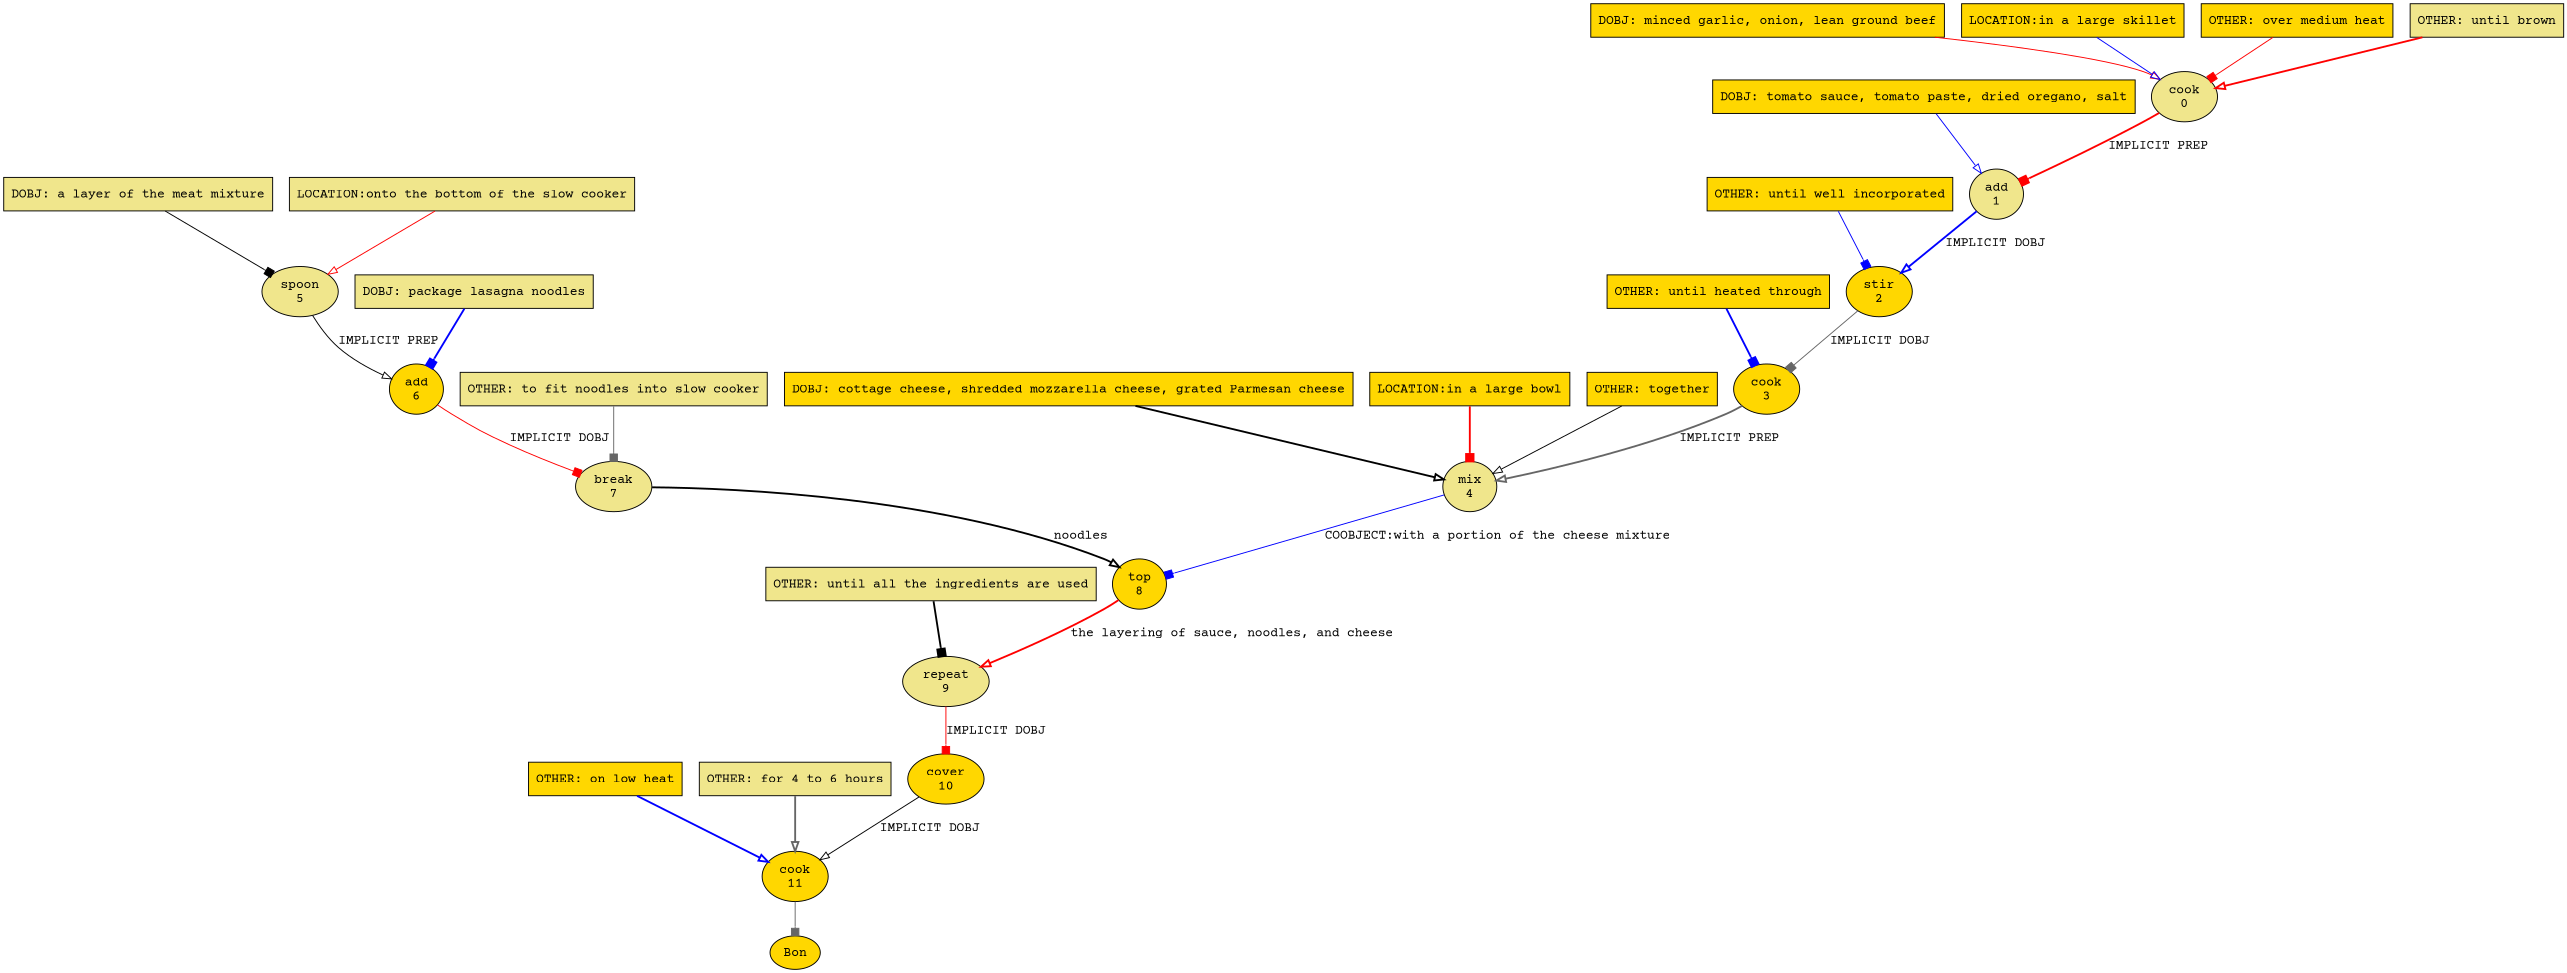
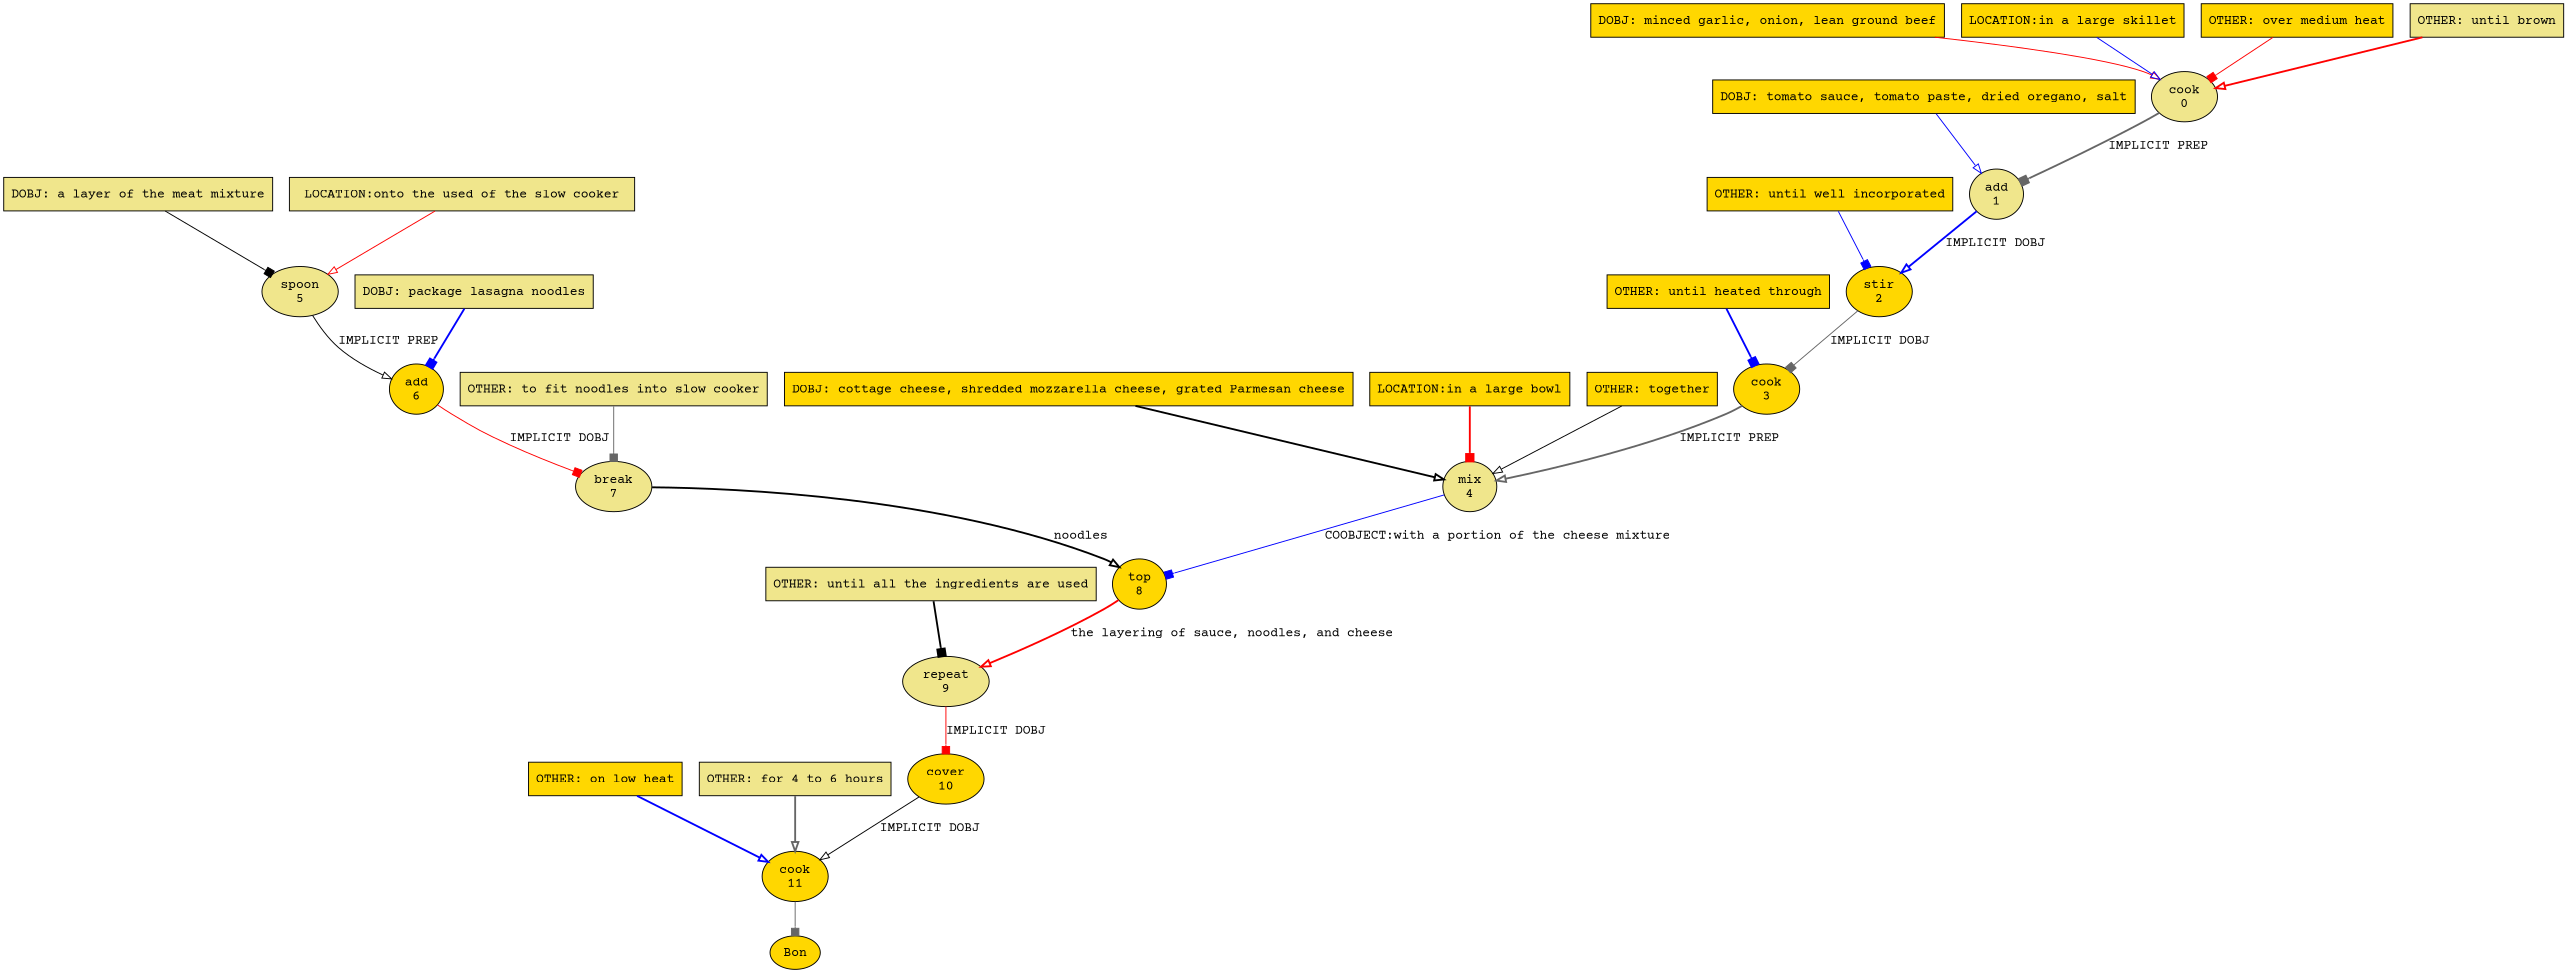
  digraph {
    fontname="Courier Prime"
    node [fillcolor=gold fontname="Courier Prime" shape=box style=filled]
    edge [arrowhead=onormal color=red fontname="Courier Prime" style=solid]
    n1 [fillcolor=khaki label="cook\n0" shape=oval]
    n2 [fillcolor=khaki label="add\n1" shape=oval]
    n3 [label="stir\n2" shape=oval]
    n4 [label="cook\n3" shape=oval]
    n5 [fillcolor=khaki label="mix\n4" shape=oval]
    n6 [label="top\n8" shape=oval]
    n7 [fillcolor=khaki label="repeat\n9" shape=oval]
    n8 [fillcolor=khaki label="spoon\n5" shape=oval]
    n9 [label="add\n6" shape=oval]
    n10 [fillcolor=khaki label="break\n7" shape=oval]
    n11 [label="cover\n10" shape=oval]
    n12 [label="cook\n11" shape=oval]
    n13 [label=Bon shape=oval]
    n14 [label="DOBJ: minced garlic, onion, lean ground beef"]
    n15 [label="LOCATION:in a large skillet"]
    n16 [label="OTHER: over medium heat"]
    n17 [fillcolor=khaki label="OTHER: until brown"]
    n18 [fillcolor=khaki label="DOBJ: a layer of the meat mixture"]
-   n19 [fillcolor=khaki label="LOCATION:onto the bottom of the slow cooker"]
+   n19 [fillcolor=khaki label="LOCATION:onto the used of the slow cooker"]
    n20 [label="DOBJ: tomato sauce, tomato paste, dried oregano, salt"]
    n21 [label="OTHER: until well incorporated"]
    n22 [label="OTHER: until heated through"]
    n23 [label="DOBJ: cottage cheese, shredded mozzarella cheese, grated Parmesan cheese"]
    n24 [label="LOCATION:in a large bowl"]
    n25 [label="OTHER: together"]
    n26 [fillcolor=khaki label="DOBJ: package lasagna noodles"]
    n27 [fillcolor=khaki label="OTHER: to fit noodles into slow cooker"]
    n28 [fillcolor=khaki label="OTHER: until all the ingredients are used"]
    n29 [label="OTHER: on low heat"]
    n30 [fillcolor=khaki label="OTHER: for 4 to 6 hours"]
-   n1 -> n2 [arrowhead=box label="IMPLICIT PREP" style=bold]
+   n1 -> n2 [arrowhead=box color=gray40 label="IMPLICIT PREP" style=bold]
    n2 -> n3 [color=blue label="IMPLICIT DOBJ" style=bold]
    n3 -> n4 [arrowhead=box color=gray40 label="IMPLICIT DOBJ"]
    n4 -> n5 [color=gray40 label="IMPLICIT PREP" style=bold]
    n5 -> n6 [arrowhead=box color=blue label="COOBJECT:with a portion of the cheese mixture"]
    n6 -> n7 [label="the layering of sauce, noodles, and cheese" style=bold]
    n7 -> n11 [arrowhead=box label="IMPLICIT DOBJ"]
    n8 -> n9 [color=black label="IMPLICIT PREP"]
    n9 -> n10 [arrowhead=box label="IMPLICIT DOBJ"]
    n10 -> n6 [color=black label=noodles style=bold]
    n11 -> n12 [color=black label="IMPLICIT DOBJ"]
    n12 -> n13 [arrowhead=box color=gray40]
    n14 -> n1
    n15 -> n1 [color=blue]
    n16 -> n1 [arrowhead=box]
    n17 -> n1 [style=bold]
    n18 -> n8 [arrowhead=box color=black]
    n19 -> n8
    n20 -> n2 [color=blue]
    n21 -> n3 [arrowhead=box color=blue]
    n22 -> n4 [arrowhead=box color=blue style=bold]
    n23 -> n5 [color=black style=bold]
    n24 -> n5 [arrowhead=box style=bold]
    n25 -> n5 [color=black]
    n26 -> n9 [arrowhead=box color=blue style=bold]
    n27 -> n10 [arrowhead=box color=gray40]
    n28 -> n7 [arrowhead=box color=black style=bold]
    n29 -> n12 [color=blue style=bold]
    n30 -> n12 [color=gray40 style=bold]
  }
